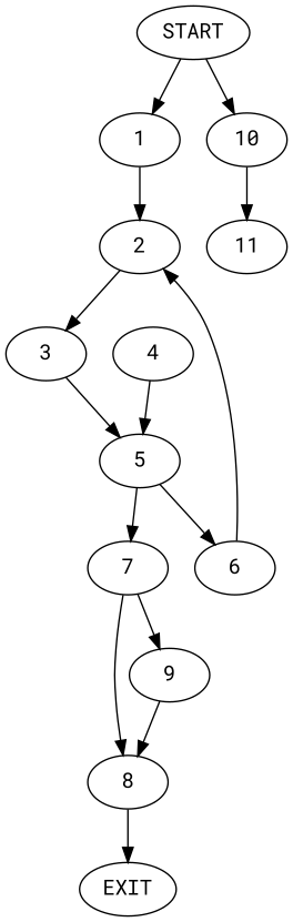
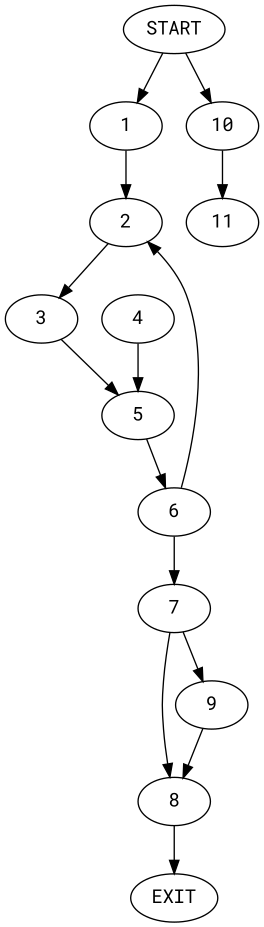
  digraph {
    fontname="Roboto Mono"
    node [fontname="Roboto Mono"]
    edge [fontname="Roboto Mono"]
    n1 [label=START]
    1
    10
    2
    11
    n6 [label=EXIT]
    3
    5
    4
    6
    7
    8
    9
    n1 -> 1
    n1 -> 10
    1 -> 2
    10 -> 11
    2 -> 3
    3 -> 5
    5 -> 6
-   5 -> 7
+   6 -> 7
    4 -> 5
    6 -> 2
    7 -> 8
    7 -> 9
    8 -> n6
    9 -> 8
  }
